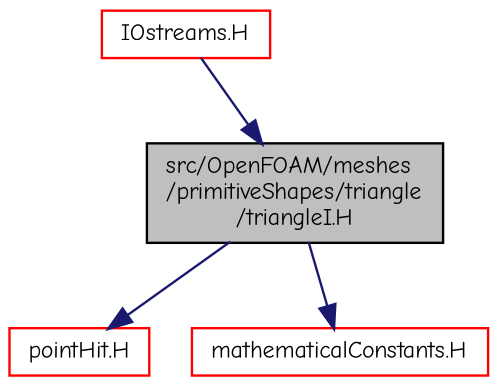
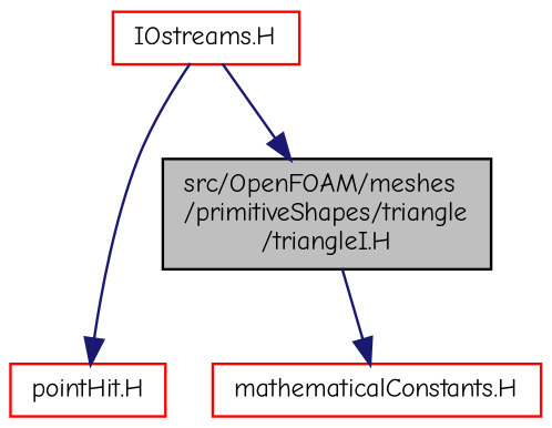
  digraph {
    fontname="Comic Neue"
    node [color=red fontname="Comic Neue" fontsize=10 shape=record]
    edge [color=midnightblue fontname="Comic Neue" fontsize=10 labelfontname=Helvetica labelfontsize=10 style=solid]
    n1 [color=black fillcolor=grey75 fontcolor=black height=0.2 label="src/OpenFOAM/meshes\l/primitiveShapes/triangle\l/triangleI.H" style=filled width=0.4]
    n2 [height=0.2 label="pointHit.H" width=0.4]
    n3 [height=0.2 label="mathematicalConstants.H" width=0.4]
    n4 [height=0.2 label="IOstreams.H" width=0.4]
-   n1 -> n2
+   n4 -> n2
    n1 -> n3
    n4 -> n1
  }
